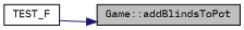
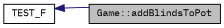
  digraph {
    rankdir=RL
    fontname="IBM Plex Mono"
    node [color=black fontname="IBM Plex Mono" fontsize=10 shape=record style=filled]
    n1 [fillcolor=grey75 fontcolor=black height=0.2 label="Game::addBlindsToPot" width=0.4]
    n2 [fillcolor=white height=0.2 label=TEST_F width=0.4]
-   n1 -> n2 [color=midnightblue dir=back fontname="IBM Plex Mono" fontsize=10 labelfontname=Helvetica labelfontsize=10 style=solid]
+   n2 -> n1 [color=midnightblue dir=back fontname="IBM Plex Mono" fontsize=10 labelfontname=Helvetica labelfontsize=10 style=solid]
  }
